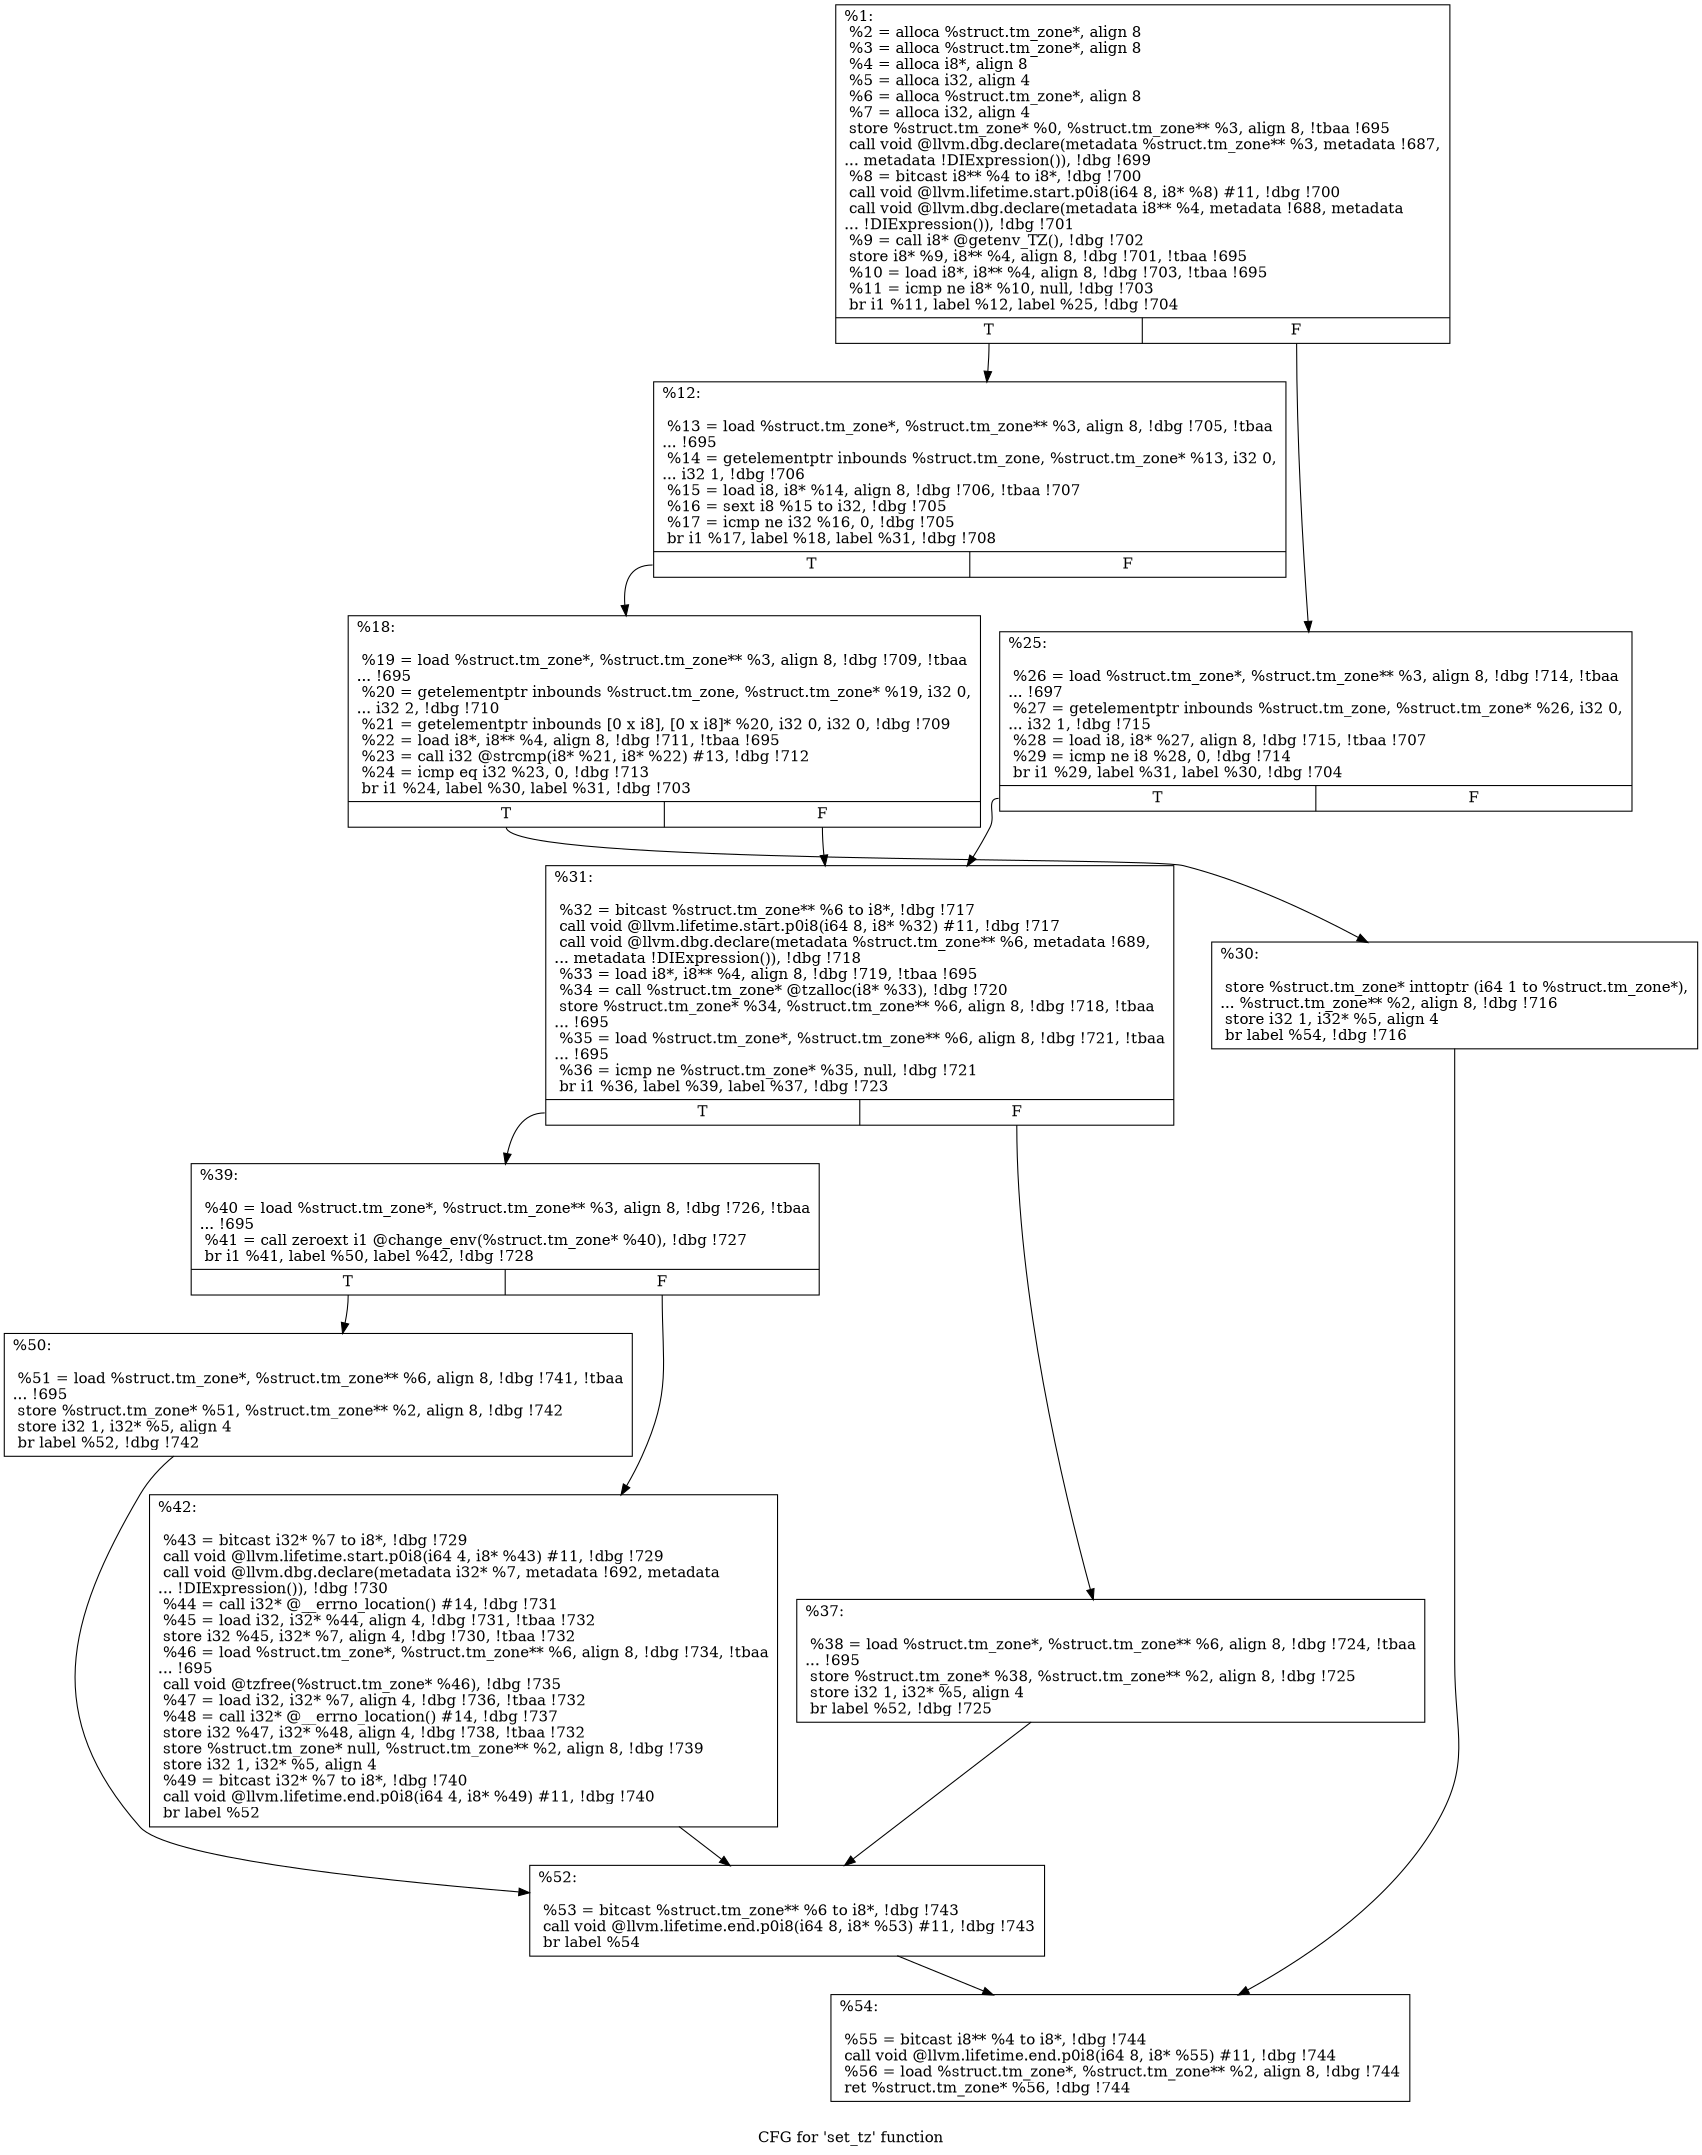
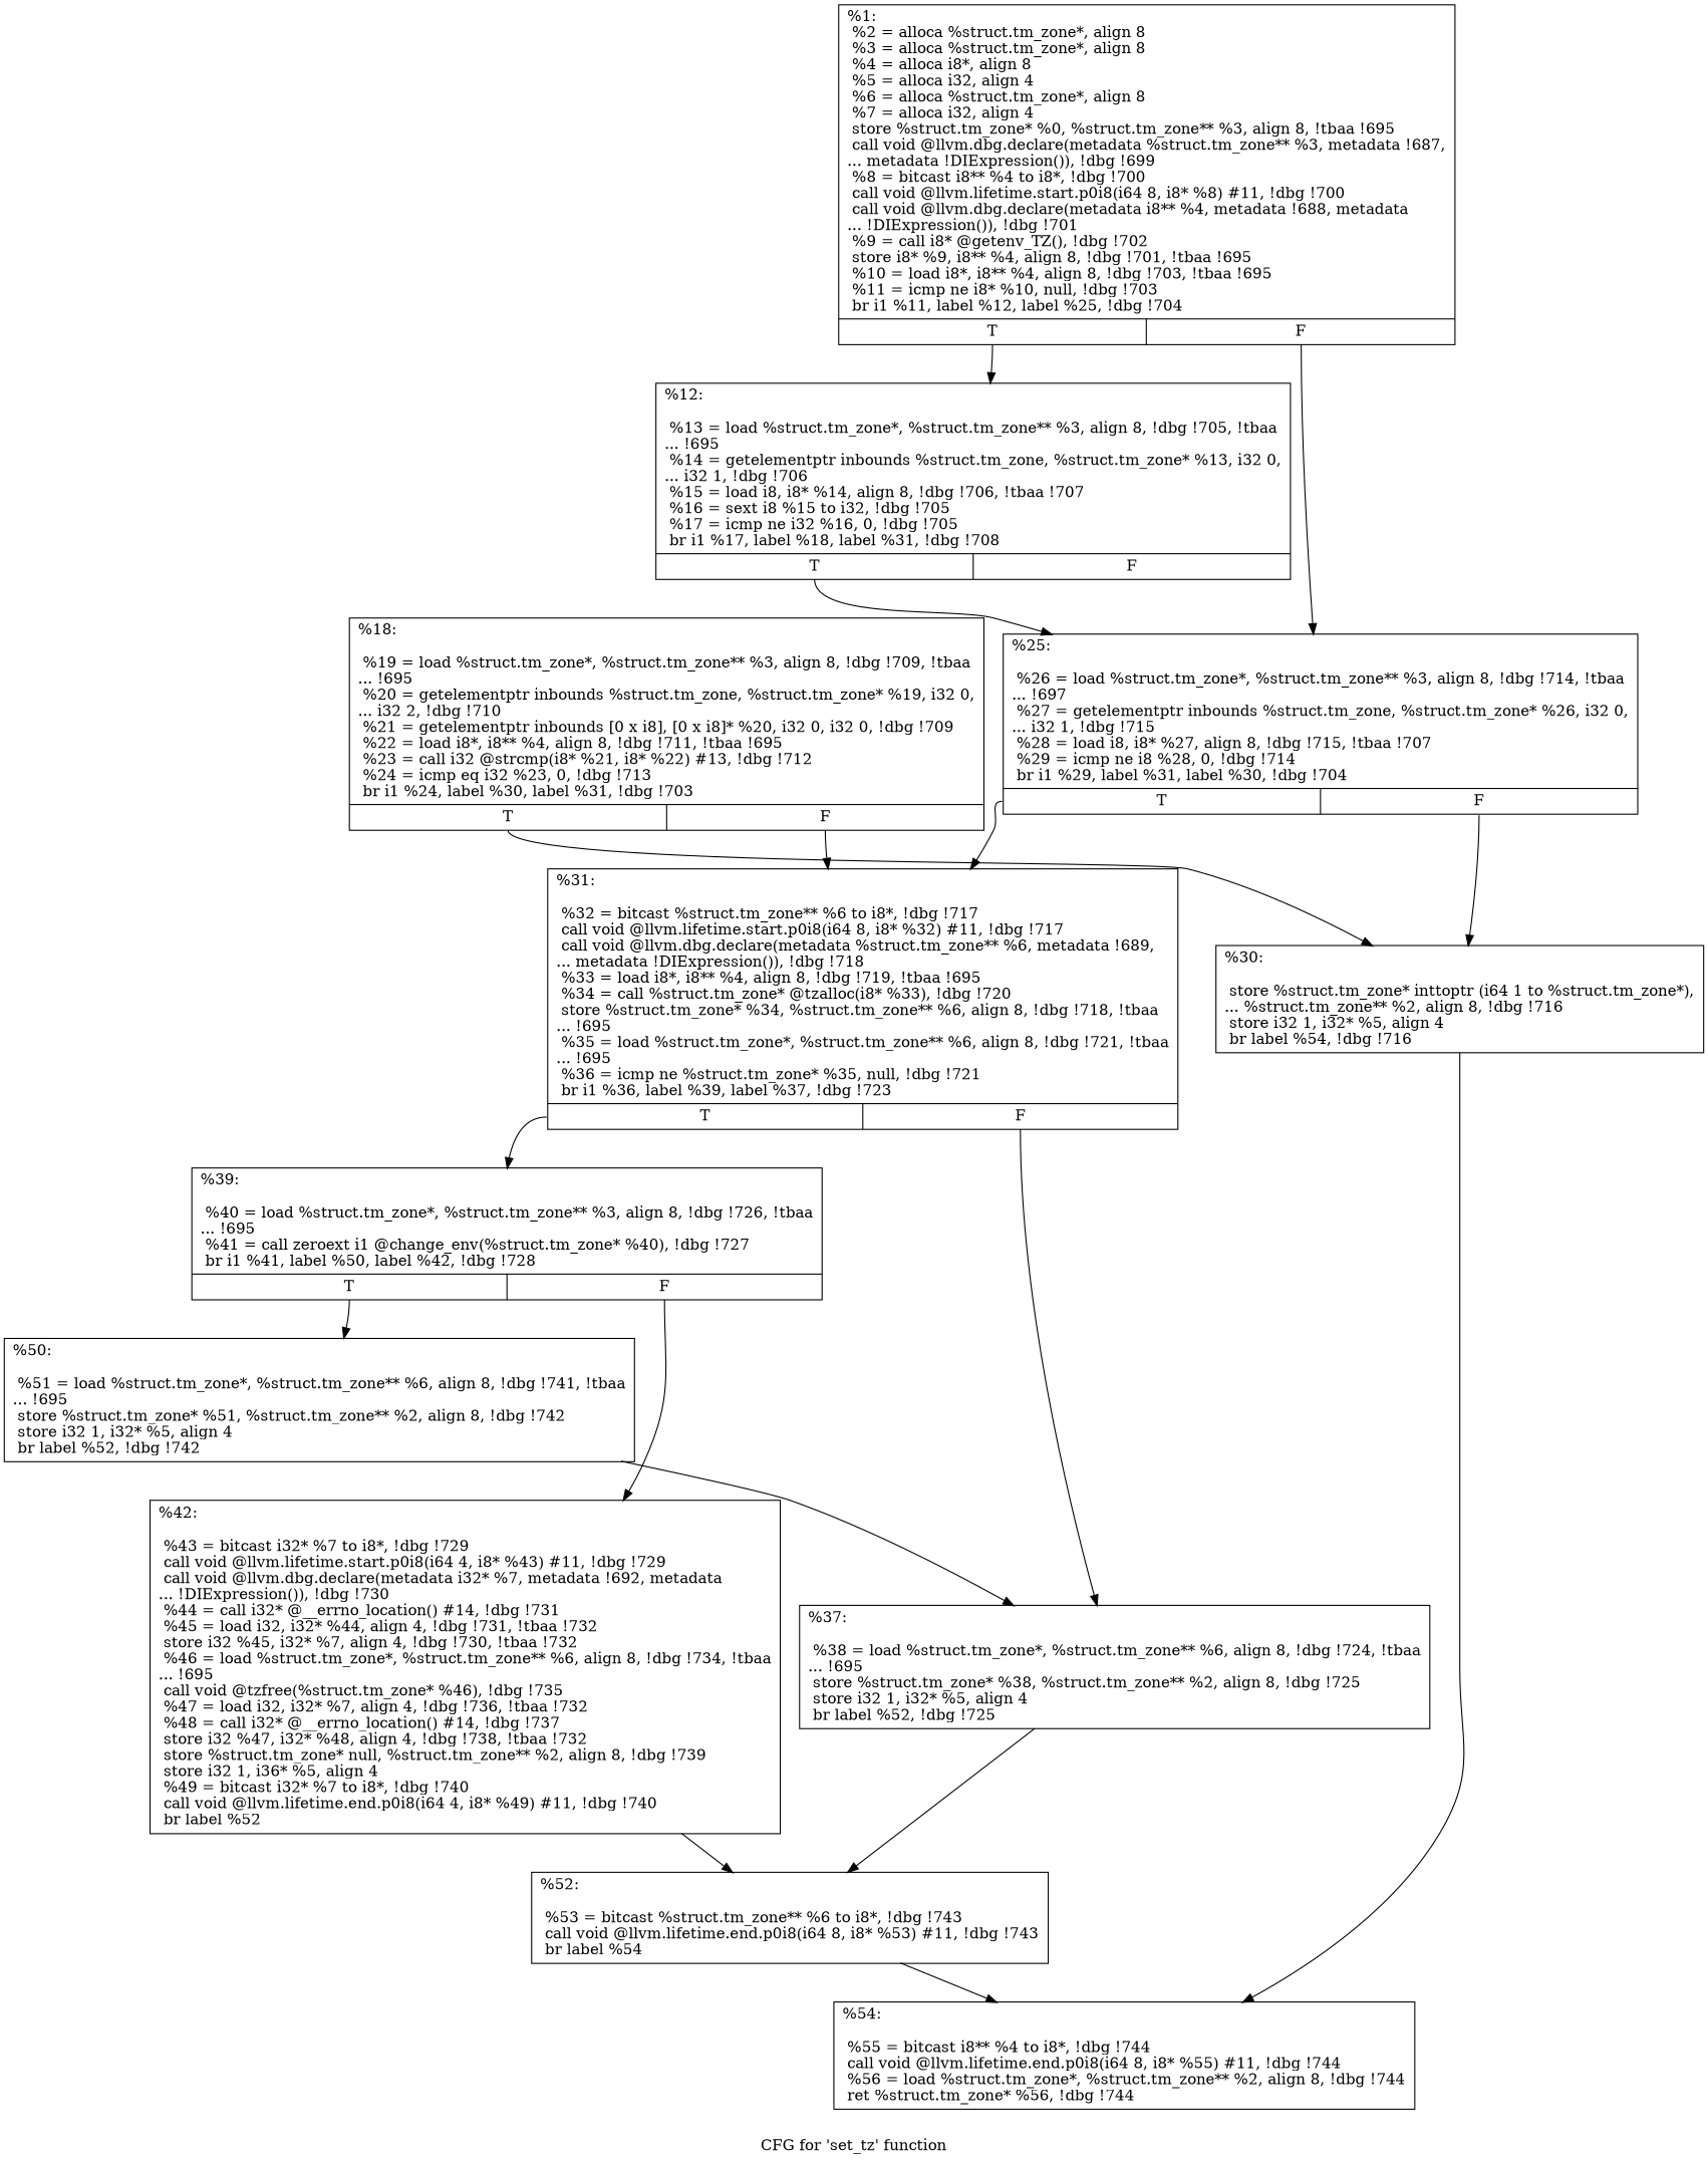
  digraph {
    label="CFG for 'set_tz' function"
    node [shape=record]
    edge [tailport=s0]
    n1 [label="{%1:\l  %2 = alloca %struct.tm_zone*, align 8\l  %3 = alloca %struct.tm_zone*, align 8\l  %4 = alloca i8*, align 8\l  %5 = alloca i32, align 4\l  %6 = alloca %struct.tm_zone*, align 8\l  %7 = alloca i32, align 4\l  store %struct.tm_zone* %0, %struct.tm_zone** %3, align 8, !tbaa !695\l  call void @llvm.dbg.declare(metadata %struct.tm_zone** %3, metadata !687,\l... metadata !DIExpression()), !dbg !699\l  %8 = bitcast i8** %4 to i8*, !dbg !700\l  call void @llvm.lifetime.start.p0i8(i64 8, i8* %8) #11, !dbg !700\l  call void @llvm.dbg.declare(metadata i8** %4, metadata !688, metadata\l... !DIExpression()), !dbg !701\l  %9 = call i8* @getenv_TZ(), !dbg !702\l  store i8* %9, i8** %4, align 8, !dbg !701, !tbaa !695\l  %10 = load i8*, i8** %4, align 8, !dbg !703, !tbaa !695\l  %11 = icmp ne i8* %10, null, !dbg !703\l  br i1 %11, label %12, label %25, !dbg !704\l|{<s0>T|<s1>F}}"]
    n2 [label="{%12:\l\l  %13 = load %struct.tm_zone*, %struct.tm_zone** %3, align 8, !dbg !705, !tbaa\l... !695\l  %14 = getelementptr inbounds %struct.tm_zone, %struct.tm_zone* %13, i32 0,\l... i32 1, !dbg !706\l  %15 = load i8, i8* %14, align 8, !dbg !706, !tbaa !707\l  %16 = sext i8 %15 to i32, !dbg !705\l  %17 = icmp ne i32 %16, 0, !dbg !705\l  br i1 %17, label %18, label %31, !dbg !708\l|{<s0>T|<s1>F}}"]
    n3 [label="{%25:\l\l  %26 = load %struct.tm_zone*, %struct.tm_zone** %3, align 8, !dbg !714, !tbaa\l... !697\l  %27 = getelementptr inbounds %struct.tm_zone, %struct.tm_zone* %26, i32 0,\l... i32 1, !dbg !715\l  %28 = load i8, i8* %27, align 8, !dbg !715, !tbaa !707\l  %29 = icmp ne i8 %28, 0, !dbg !714\l  br i1 %29, label %31, label %30, !dbg !704\l|{<s0>T|<s1>F}}"]
    n4 [label="{%18:\l\l  %19 = load %struct.tm_zone*, %struct.tm_zone** %3, align 8, !dbg !709, !tbaa\l... !695\l  %20 = getelementptr inbounds %struct.tm_zone, %struct.tm_zone* %19, i32 0,\l... i32 2, !dbg !710\l  %21 = getelementptr inbounds [0 x i8], [0 x i8]* %20, i32 0, i32 0, !dbg !709\l  %22 = load i8*, i8** %4, align 8, !dbg !711, !tbaa !695\l  %23 = call i32 @strcmp(i8* %21, i8* %22) #13, !dbg !712\l  %24 = icmp eq i32 %23, 0, !dbg !713\l  br i1 %24, label %30, label %31, !dbg !703\l|{<s0>T|<s1>F}}"]
    n5 [label="{%31:\l\l  %32 = bitcast %struct.tm_zone** %6 to i8*, !dbg !717\l  call void @llvm.lifetime.start.p0i8(i64 8, i8* %32) #11, !dbg !717\l  call void @llvm.dbg.declare(metadata %struct.tm_zone** %6, metadata !689,\l... metadata !DIExpression()), !dbg !718\l  %33 = load i8*, i8** %4, align 8, !dbg !719, !tbaa !695\l  %34 = call %struct.tm_zone* @tzalloc(i8* %33), !dbg !720\l  store %struct.tm_zone* %34, %struct.tm_zone** %6, align 8, !dbg !718, !tbaa\l... !695\l  %35 = load %struct.tm_zone*, %struct.tm_zone** %6, align 8, !dbg !721, !tbaa\l... !695\l  %36 = icmp ne %struct.tm_zone* %35, null, !dbg !721\l  br i1 %36, label %39, label %37, !dbg !723\l|{<s0>T|<s1>F}}"]
    n6 [label="{%30:\l\l  store %struct.tm_zone* inttoptr (i64 1 to %struct.tm_zone*),\l... %struct.tm_zone** %2, align 8, !dbg !716\l  store i32 1, i32* %5, align 4\l  br label %54, !dbg !716\l}"]
    n7 [label="{%39:\l\l  %40 = load %struct.tm_zone*, %struct.tm_zone** %3, align 8, !dbg !726, !tbaa\l... !695\l  %41 = call zeroext i1 @change_env(%struct.tm_zone* %40), !dbg !727\l  br i1 %41, label %50, label %42, !dbg !728\l|{<s0>T|<s1>F}}"]
    n8 [label="{%37:\l\l  %38 = load %struct.tm_zone*, %struct.tm_zone** %6, align 8, !dbg !724, !tbaa\l... !695\l  store %struct.tm_zone* %38, %struct.tm_zone** %2, align 8, !dbg !725\l  store i32 1, i32* %5, align 4\l  br label %52, !dbg !725\l}"]
    n9 [label="{%54:\l\l  %55 = bitcast i8** %4 to i8*, !dbg !744\l  call void @llvm.lifetime.end.p0i8(i64 8, i8* %55) #11, !dbg !744\l  %56 = load %struct.tm_zone*, %struct.tm_zone** %2, align 8, !dbg !744\l  ret %struct.tm_zone* %56, !dbg !744\l}"]
    n10 [label="{%50:\l\l  %51 = load %struct.tm_zone*, %struct.tm_zone** %6, align 8, !dbg !741, !tbaa\l... !695\l  store %struct.tm_zone* %51, %struct.tm_zone** %2, align 8, !dbg !742\l  store i32 1, i32* %5, align 4\l  br label %52, !dbg !742\l}"]
-   n11 [label="{%42:\l\l  %43 = bitcast i32* %7 to i8*, !dbg !729\l  call void @llvm.lifetime.start.p0i8(i64 4, i8* %43) #11, !dbg !729\l  call void @llvm.dbg.declare(metadata i32* %7, metadata !692, metadata\l... !DIExpression()), !dbg !730\l  %44 = call i32* @__errno_location() #14, !dbg !731\l  %45 = load i32, i32* %44, align 4, !dbg !731, !tbaa !732\l  store i32 %45, i32* %7, align 4, !dbg !730, !tbaa !732\l  %46 = load %struct.tm_zone*, %struct.tm_zone** %6, align 8, !dbg !734, !tbaa\l... !695\l  call void @tzfree(%struct.tm_zone* %46), !dbg !735\l  %47 = load i32, i32* %7, align 4, !dbg !736, !tbaa !732\l  %48 = call i32* @__errno_location() #14, !dbg !737\l  store i32 %47, i32* %48, align 4, !dbg !738, !tbaa !732\l  store %struct.tm_zone* null, %struct.tm_zone** %2, align 8, !dbg !739\l  store i32 1, i32* %5, align 4\l  %49 = bitcast i32* %7 to i8*, !dbg !740\l  call void @llvm.lifetime.end.p0i8(i64 4, i8* %49) #11, !dbg !740\l  br label %52\l}"]
+   n11 [label="{%42:\l\l  %43 = bitcast i32* %7 to i8*, !dbg !729\l  call void @llvm.lifetime.start.p0i8(i64 4, i8* %43) #11, !dbg !729\l  call void @llvm.dbg.declare(metadata i32* %7, metadata !692, metadata\l... !DIExpression()), !dbg !730\l  %44 = call i32* @__errno_location() #14, !dbg !731\l  %45 = load i32, i32* %44, align 4, !dbg !731, !tbaa !732\l  store i32 %45, i32* %7, align 4, !dbg !730, !tbaa !732\l  %46 = load %struct.tm_zone*, %struct.tm_zone** %6, align 8, !dbg !734, !tbaa\l... !695\l  call void @tzfree(%struct.tm_zone* %46), !dbg !735\l  %47 = load i32, i32* %7, align 4, !dbg !736, !tbaa !732\l  %48 = call i32* @__errno_location() #14, !dbg !737\l  store i32 %47, i32* %48, align 4, !dbg !738, !tbaa !732\l  store %struct.tm_zone* null, %struct.tm_zone** %2, align 8, !dbg !739\l  store i32 1, i36* %5, align 4\l  %49 = bitcast i32* %7 to i8*, !dbg !740\l  call void @llvm.lifetime.end.p0i8(i64 4, i8* %49) #11, !dbg !740\l  br label %52\l}"]
    n12 [label="{%52:\l\l  %53 = bitcast %struct.tm_zone** %6 to i8*, !dbg !743\l  call void @llvm.lifetime.end.p0i8(i64 8, i8* %53) #11, !dbg !743\l  br label %54\l}"]
    n1 -> n2
    n1 -> n3 [tailport=s1]
-   n2 -> n4
+   n2 -> n3
    n3 -> n5
+   n3 -> n6 [tailport=s1]
    n4 -> n5 [tailport=s1]
    n4 -> n6
    n5 -> n7
    n5 -> n8 [tailport=s1]
    n6 -> n9
    n7 -> n10
    n7 -> n11 [tailport=s1]
    n8 -> n12
-   n10 -> n12
+   n10 -> n8
    n11 -> n12
    n12 -> n9
  }
